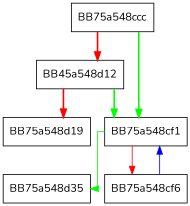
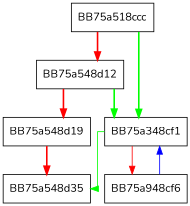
  digraph {
    fontname=Nunito
    splines=ortho
    node [fontname=Nunito shape=box]
    edge [color=red fontname=Nunito style=bold]
-   BB75a548ccc
-   BB75a548d12 [label=BB45a548d12]
-   BB75a548cf1
+   BB75a548ccc [label=BB75a518ccc]
+   BB75a548d12
+   BB75a548cf1 [label=BB75a348cf1]
    BB75a548d19
    BB75a548d35
-   BB75a548cf6
+   BB75a548cf6 [label=BB75a948cf6]
    BB75a548ccc -> BB75a548d12
    BB75a548ccc -> BB75a548cf1 [color=green]
    BB75a548d12 -> BB75a548cf1 [color=green]
    BB75a548d12 -> BB75a548d19
    BB75a548cf1 -> BB75a548d35 [color=green style=solid]
    BB75a548cf1 -> BB75a548cf6 [style=solid]
+   BB75a548d19 -> BB75a548d35
    BB75a548cf6 -> BB75a548cf1 [color=blue style=solid]
  }
